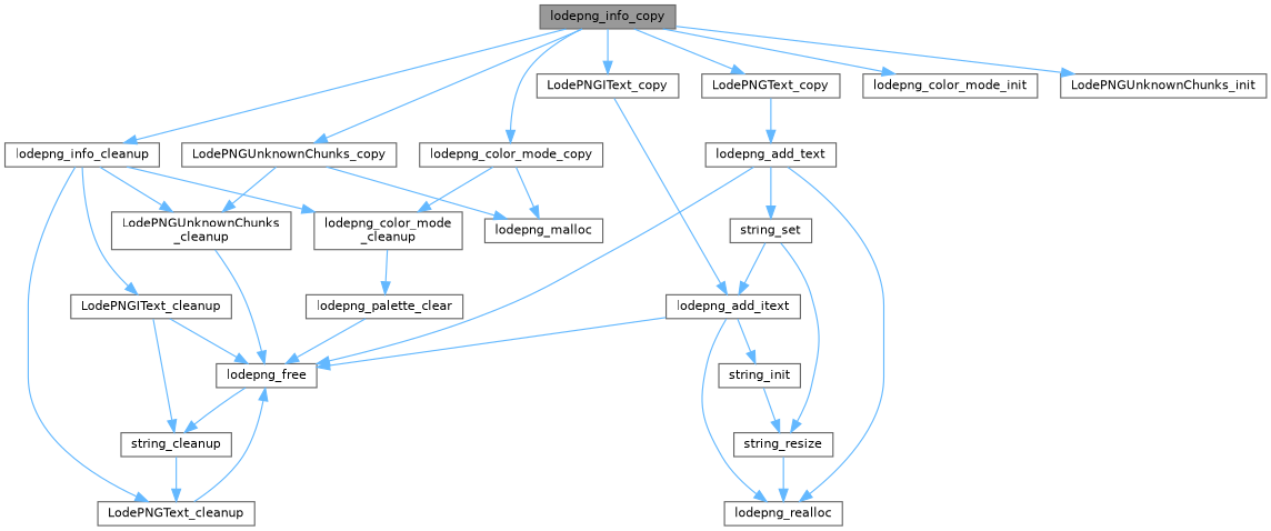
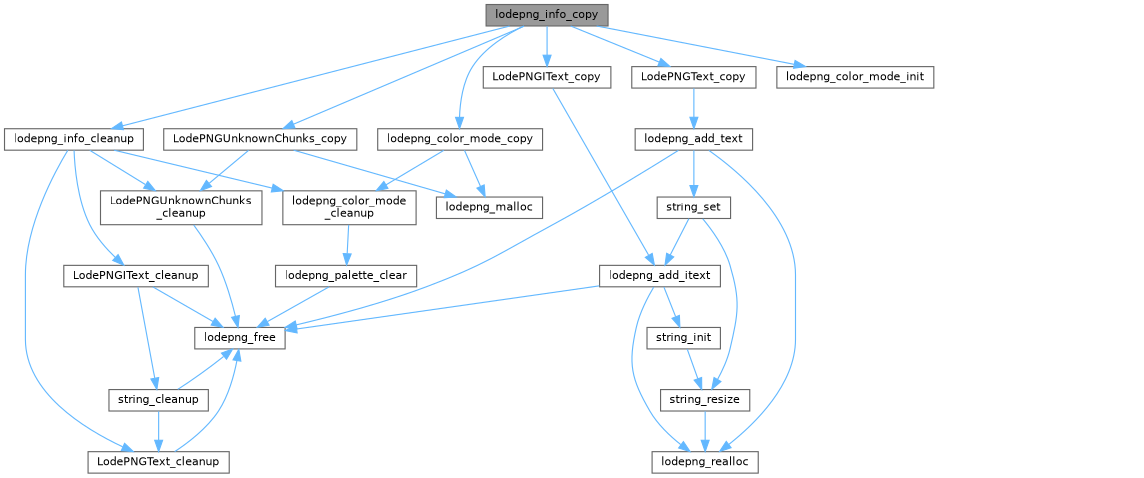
  digraph {
    rankdir=TB
    node [color=grey40 fillcolor=white fontname=Helvetica fontsize=10 shape=box style=filled]
    edge [color=steelblue1 fontname=Helvetica fontsize=10 labelfontname=Helvetica labelfontsize=10 style=solid]
    n1 [color=gray40 fillcolor=grey60 fontcolor=black height=0.2 label=lodepng_info_copy width=0.4]
    n2 [height=0.2 label=lodepng_color_mode_copy width=0.4]
    n3 [height=0.2 label=lodepng_color_mode_init width=0.4]
    n4 [height=0.2 label=lodepng_info_cleanup width=0.4]
    n5 [height=0.2 label=LodePNGIText_copy width=0.4]
    n6 [height=0.2 label=LodePNGText_copy width=0.4]
    n7 [height=0.2 label=LodePNGUnknownChunks_copy width=0.4]
-   n8 [height=0.2 label=LodePNGUnknownChunks_init width=0.4]
    n9 [height=0.2 label="lodepng_color_mode\l_cleanup" width=0.4]
    n10 [height=0.2 label=lodepng_malloc width=0.4]
    n11 [height=0.2 label=LodePNGIText_cleanup width=0.4]
    n12 [height=0.2 label=LodePNGText_cleanup width=0.4]
    n13 [height=0.2 label="LodePNGUnknownChunks\l_cleanup" width=0.4]
    n14 [height=0.2 label=lodepng_add_itext width=0.4]
    n15 [height=0.2 label=lodepng_add_text width=0.4]
    n16 [height=0.2 label=lodepng_palette_clear width=0.4]
    n17 [height=0.2 label=lodepng_free width=0.4]
    n18 [height=0.2 label=string_cleanup width=0.4]
    n19 [height=0.2 label=lodepng_realloc width=0.4]
    n20 [height=0.2 label=string_init width=0.4]
    n21 [height=0.2 label=string_resize width=0.4]
    n22 [height=0.2 label=string_set width=0.4]
    n1 -> n2
    n1 -> n3
    n1 -> n4
    n1 -> n5
    n1 -> n6
    n1 -> n7
-   n1 -> n8
    n2 -> n9
    n2 -> n10
    n4 -> n9
    n4 -> n11
    n4 -> n12
    n4 -> n13
    n5 -> n14
    n6 -> n15
    n7 -> n10
    n7 -> n13
    n9 -> n16
    n11 -> n17
    n11 -> n18
    n12 -> n17
    n13 -> n17
    n14 -> n17
    n14 -> n19
    n14 -> n20
    n15 -> n17
    n15 -> n19
    n15 -> n22
    n16 -> n17
    n18 -> n12
-   n17 -> n18
+   n18 -> n17
    n20 -> n21
    n21 -> n19
    n22 -> n14
    n22 -> n21
  }
